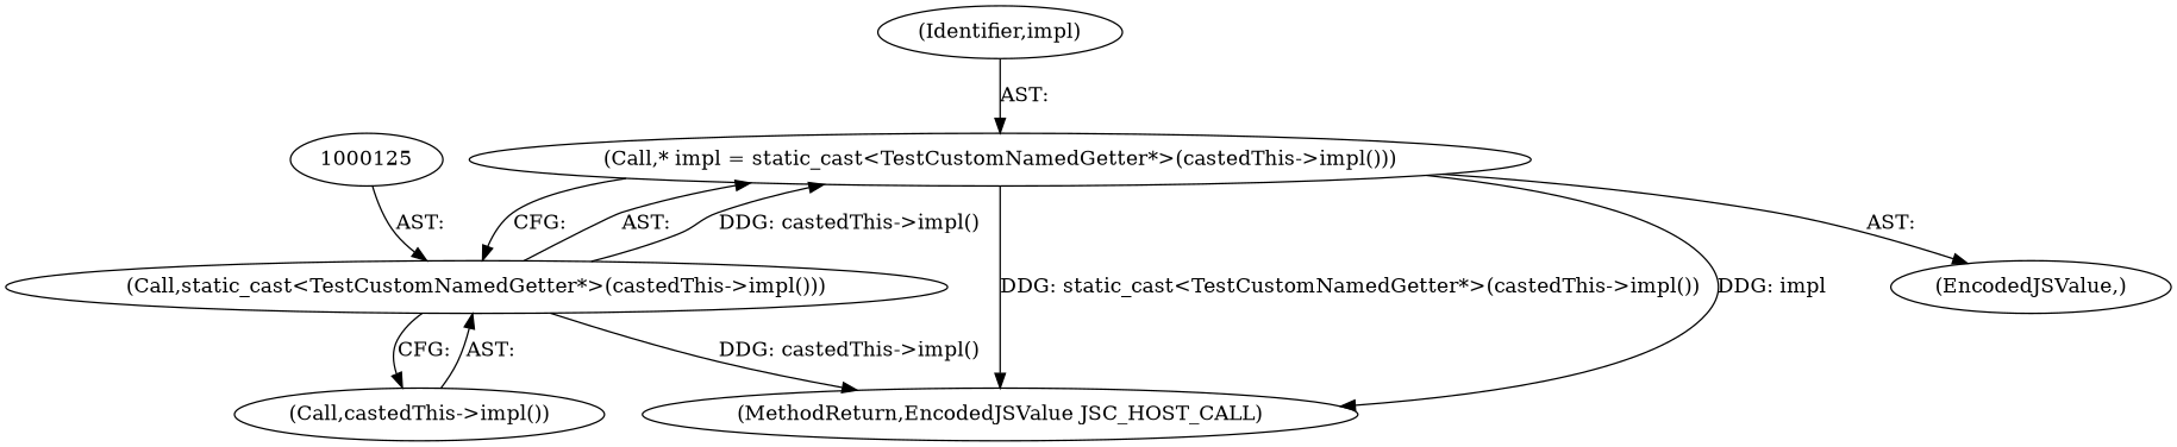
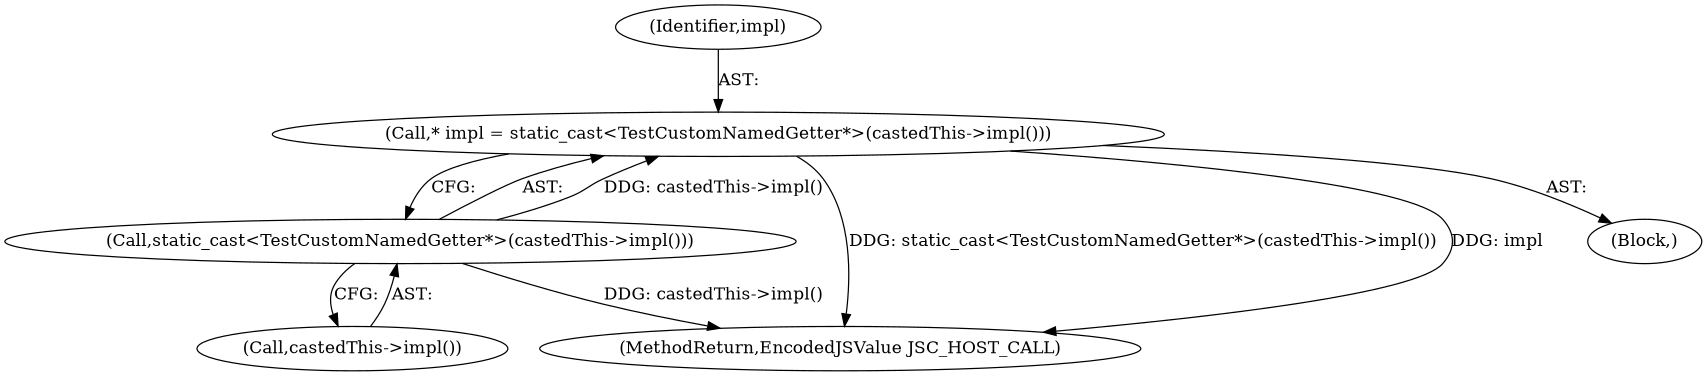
  digraph {
    n1 [label="(Call,* impl = static_cast<TestCustomNamedGetter*>(castedThis->impl()))"]
    n2 [label="(Call,static_cast<TestCustomNamedGetter*>(castedThis->impl()))"]
    n3 [label="(MethodReturn,EncodedJSValue JSC_HOST_CALL)"]
-   n4 [label="(EncodedJSValue,)"]
+   n4 [label="(Block,)"]
    n5 [label="(Call,castedThis->impl())"]
    n6 [label="(Identifier,impl)"]
-   1000125
    n1 -> n2 [label="CFG: "]
    n1 -> n3 [label="DDG: static_cast<TestCustomNamedGetter*>(castedThis->impl())"]
    n1 -> n3 [label="DDG: impl"]
    n1 -> n4 [label="AST: "]
    n2 -> n1 [label="AST: "]
    n2 -> n1 [label="DDG: castedThis->impl()"]
    n2 -> n3 [label="DDG: castedThis->impl()"]
    n2 -> n5 [label="CFG: "]
    n5 -> n2 [label="AST: "]
    n6 -> n1 [label="AST: "]
-   1000125 -> n2 [label="AST: "]
  }
